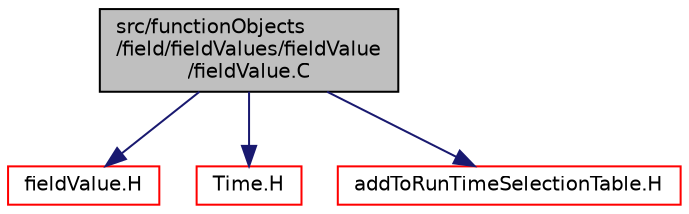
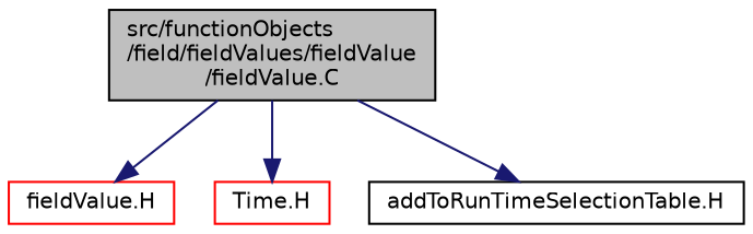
  digraph {
    node [color=black fontname=Helvetica fontsize=10 shape=record]
    edge [color=midnightblue fontname=Helvetica fontsize=10 labelfontname=Helvetica labelfontsize=10 style=solid]
    n1 [fillcolor=grey75 fontcolor=black height=0.2 label="src/functionObjects\l/field/fieldValues/fieldValue\l/fieldValue.C" style=filled width=0.4]
    n2 [color=red height=0.2 label="fieldValue.H" width=0.4]
    n3 [color=red height=0.2 label="Time.H" width=0.4]
-   n4 [color=red height=0.2 label="addToRunTimeSelectionTable.H" width=0.4]
+   n4 [height=0.2 label="addToRunTimeSelectionTable.H" width=0.4]
    n1 -> n2
    n1 -> n3
    n1 -> n4
  }
